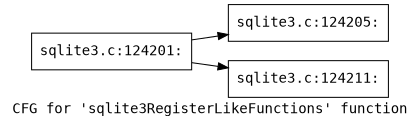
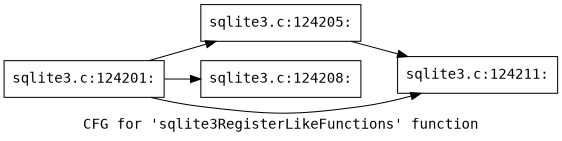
  digraph {
    fontname="DejaVu Sans Mono"
    label="CFG for 'sqlite3RegisterLikeFunctions' function"
    rankdir=LR
    node [fontname="DejaVu Sans Mono" shape=record]
    edge [fontname="DejaVu Sans Mono"]
    n1 [label="{sqlite3.c:124201:}"]
    n2 [label="{sqlite3.c:124205:}"]
+   n3 [label="{sqlite3.c:124208:}"]
    n4 [label="{sqlite3.c:124211:}"]
    n1 -> n2
+   n1 -> n3
    n1 -> n4
+   n2 -> n4
  }
